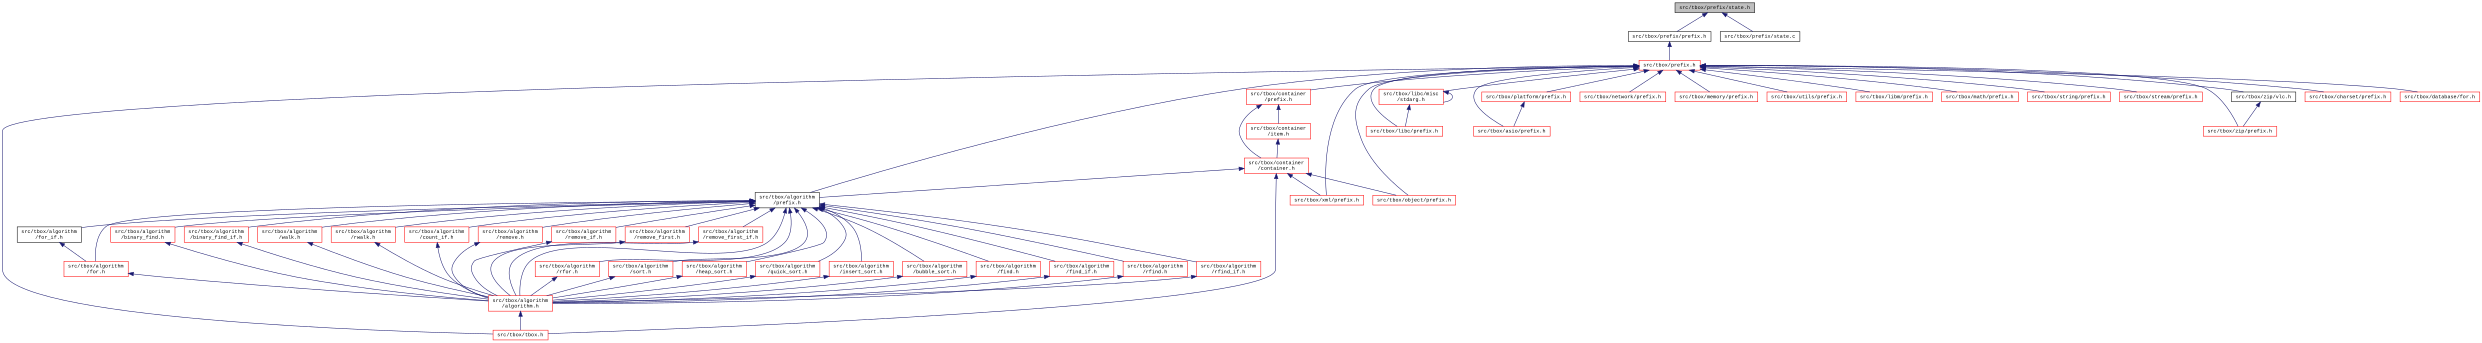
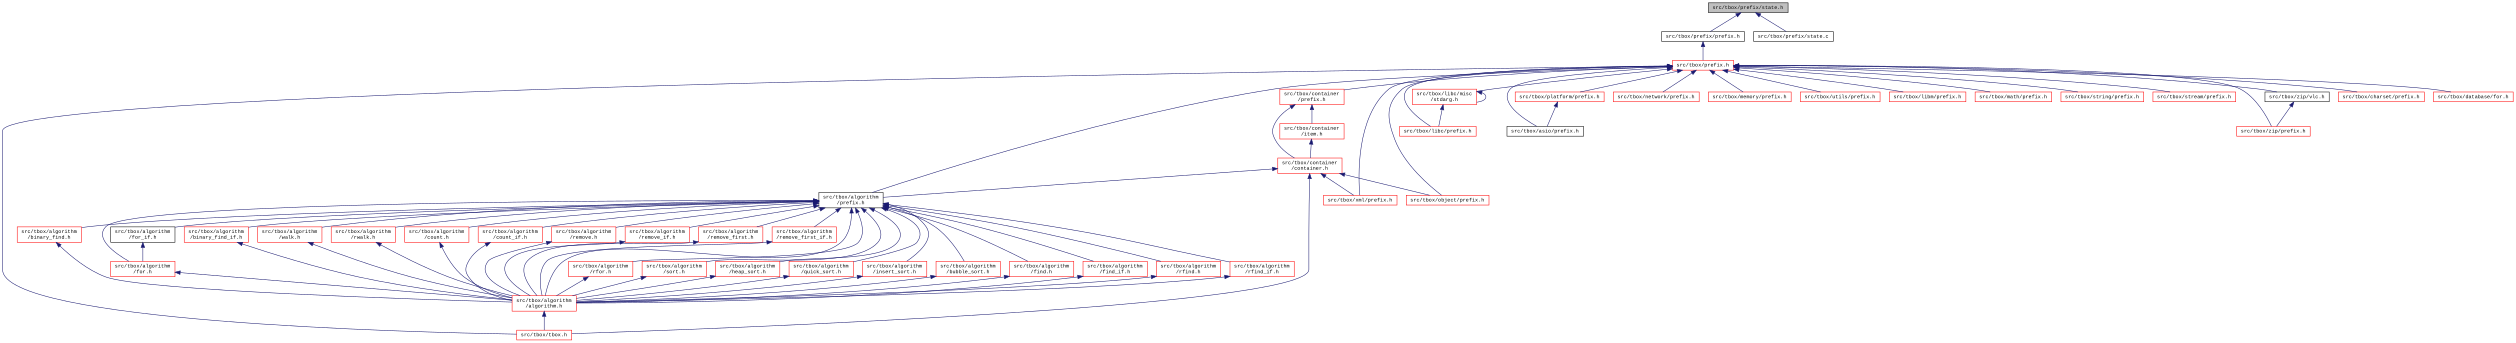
  digraph {
    node [color=red fillcolor=white fontname=CourierNew fontsize=10 shape=record style=filled]
    edge [color=midnightblue dir=back fontname=CourierNew fontsize=10 labelfontname=CourierNew labelfontsize=10 style=solid]
    n1 [color=black fillcolor=grey75 fontcolor=black height=0.2 label="src/tbox/prefix/state.h" width=0.4]
    n2 [color=black height=0.2 label="src/tbox/prefix/prefix.h" width=0.4]
    n3 [color=black height=0.2 label="src/tbox/prefix/state.c" width=0.4]
    n4 [height=0.2 label="src/tbox/prefix.h" width=0.4]
    n5 [color=black height=0.2 label="src/tbox/algorithm\l/prefix.h" width=0.4]
    n6 [height=0.2 label="src/tbox/tbox.h" width=0.4]
    n7 [height=0.2 label="src/tbox/container\l/prefix.h" width=0.4]
    n8 [height=0.2 label="src/tbox/xml/prefix.h" width=0.4]
    n9 [height=0.2 label="src/tbox/object/prefix.h" width=0.4]
    n10 [height=0.2 label="src/tbox/libc/prefix.h" width=0.4]
    n11 [height=0.2 label="src/tbox/libc/misc\l/stdarg.h" width=0.4]
-   n12 [height=0.2 label="src/tbox/asio/prefix.h" width=0.4]
+   n12 [color=black height=0.2 label="src/tbox/asio/prefix.h" width=0.4]
    n13 [height=0.2 label="src/tbox/platform/prefix.h" width=0.4]
    n14 [height=0.2 label="src/tbox/network/prefix.h" width=0.4]
    n15 [height=0.2 label="src/tbox/memory/prefix.h" width=0.4]
    n16 [height=0.2 label="src/tbox/utils/prefix.h" width=0.4]
    n17 [height=0.2 label="src/tbox/libm/prefix.h" width=0.4]
    n18 [height=0.2 label="src/tbox/math/prefix.h" width=0.4]
    n19 [height=0.2 label="src/tbox/string/prefix.h" width=0.4]
    n20 [height=0.2 label="src/tbox/stream/prefix.h" width=0.4]
    n21 [height=0.2 label="src/tbox/zip/prefix.h" width=0.4]
    n22 [color=black height=0.2 label="src/tbox/zip/vlc.h" width=0.4]
    n23 [height=0.2 label="src/tbox/charset/prefix.h" width=0.4]
    n24 [height=0.2 label="src/tbox/database/for.h" width=0.4]
    n25 [height=0.2 label="src/tbox/algorithm\l/algorithm.h" width=0.4]
    n26 [height=0.2 label="src/tbox/algorithm\l/for.h" width=0.4]
    n27 [color=black height=0.2 label="src/tbox/algorithm\l/for_if.h" width=0.4]
    n28 [height=0.2 label="src/tbox/algorithm\l/rfor.h" width=0.4]
    n29 [height=0.2 label="src/tbox/algorithm\l/sort.h" width=0.4]
    n30 [height=0.2 label="src/tbox/algorithm\l/heap_sort.h" width=0.4]
    n31 [height=0.2 label="src/tbox/algorithm\l/quick_sort.h" width=0.4]
    n32 [height=0.2 label="src/tbox/algorithm\l/insert_sort.h" width=0.4]
    n33 [height=0.2 label="src/tbox/algorithm\l/bubble_sort.h" width=0.4]
    n34 [height=0.2 label="src/tbox/algorithm\l/find.h" width=0.4]
    n35 [height=0.2 label="src/tbox/algorithm\l/find_if.h" width=0.4]
    n36 [height=0.2 label="src/tbox/algorithm\l/rfind.h" width=0.4]
    n37 [height=0.2 label="src/tbox/algorithm\l/rfind_if.h" width=0.4]
    n38 [height=0.2 label="src/tbox/algorithm\l/binary_find.h" width=0.4]
    n39 [height=0.2 label="src/tbox/algorithm\l/binary_find_if.h" width=0.4]
    n40 [height=0.2 label="src/tbox/algorithm\l/walk.h" width=0.4]
    n41 [height=0.2 label="src/tbox/algorithm\l/rwalk.h" width=0.4]
+   n42 [height=0.2 label="src/tbox/algorithm\l/count.h" width=0.4]
    n43 [height=0.2 label="src/tbox/algorithm\l/count_if.h" width=0.4]
    n44 [height=0.2 label="src/tbox/algorithm\l/remove.h" width=0.4]
    n45 [height=0.2 label="src/tbox/algorithm\l/remove_if.h" width=0.4]
    n46 [height=0.2 label="src/tbox/algorithm\l/remove_first.h" width=0.4]
    n47 [height=0.2 label="src/tbox/algorithm\l/remove_first_if.h" width=0.4]
    n48 [height=0.2 label="src/tbox/container\l/container.h" width=0.4]
    n49 [height=0.2 label="src/tbox/container\l/item.h" width=0.4]
    n1 -> n2
    n1 -> n3
    n2 -> n4
    n4 -> n5
    n4 -> n6
    n4 -> n7
    n4 -> n8
    n4 -> n9
    n4 -> n10
    n4 -> n11
    n4 -> n12
    n4 -> n13
    n4 -> n14
    n4 -> n15
    n4 -> n16
    n4 -> n17
    n4 -> n18
    n4 -> n19
    n4 -> n20
    n4 -> n21
    n4 -> n22
    n4 -> n23
    n4 -> n24
    n5 -> n25
    n5 -> n26
    n5 -> n27
    n5 -> n28
    n5 -> n29
    n5 -> n30
    n5 -> n31
    n5 -> n32
    n5 -> n33
    n5 -> n34
    n5 -> n35
    n5 -> n36
    n5 -> n37
    n5 -> n38
    n5 -> n39
    n5 -> n40
    n5 -> n41
+   n5 -> n42
    n5 -> n43
    n5 -> n44
    n5 -> n45
    n5 -> n46
    n5 -> n47
    n7 -> n48
    n7 -> n49
    n11 -> n10
    n11 -> n11
    n13 -> n12
    n22 -> n21
    n25 -> n6
    n26 -> n25
    n27 -> n26
    n28 -> n25
    n29 -> n25
    n30 -> n25
    n31 -> n25
    n32 -> n25
    n33 -> n25
    n34 -> n25
    n35 -> n25
    n36 -> n25
    n37 -> n25
    n38 -> n25
    n39 -> n25
    n40 -> n25
    n41 -> n25
+   n42 -> n25
    n43 -> n25
    n44 -> n25
    n45 -> n25
    n46 -> n25
    n47 -> n25
    n48 -> n5
    n48 -> n6
    n48 -> n8
    n48 -> n9
    n49 -> n48
  }
